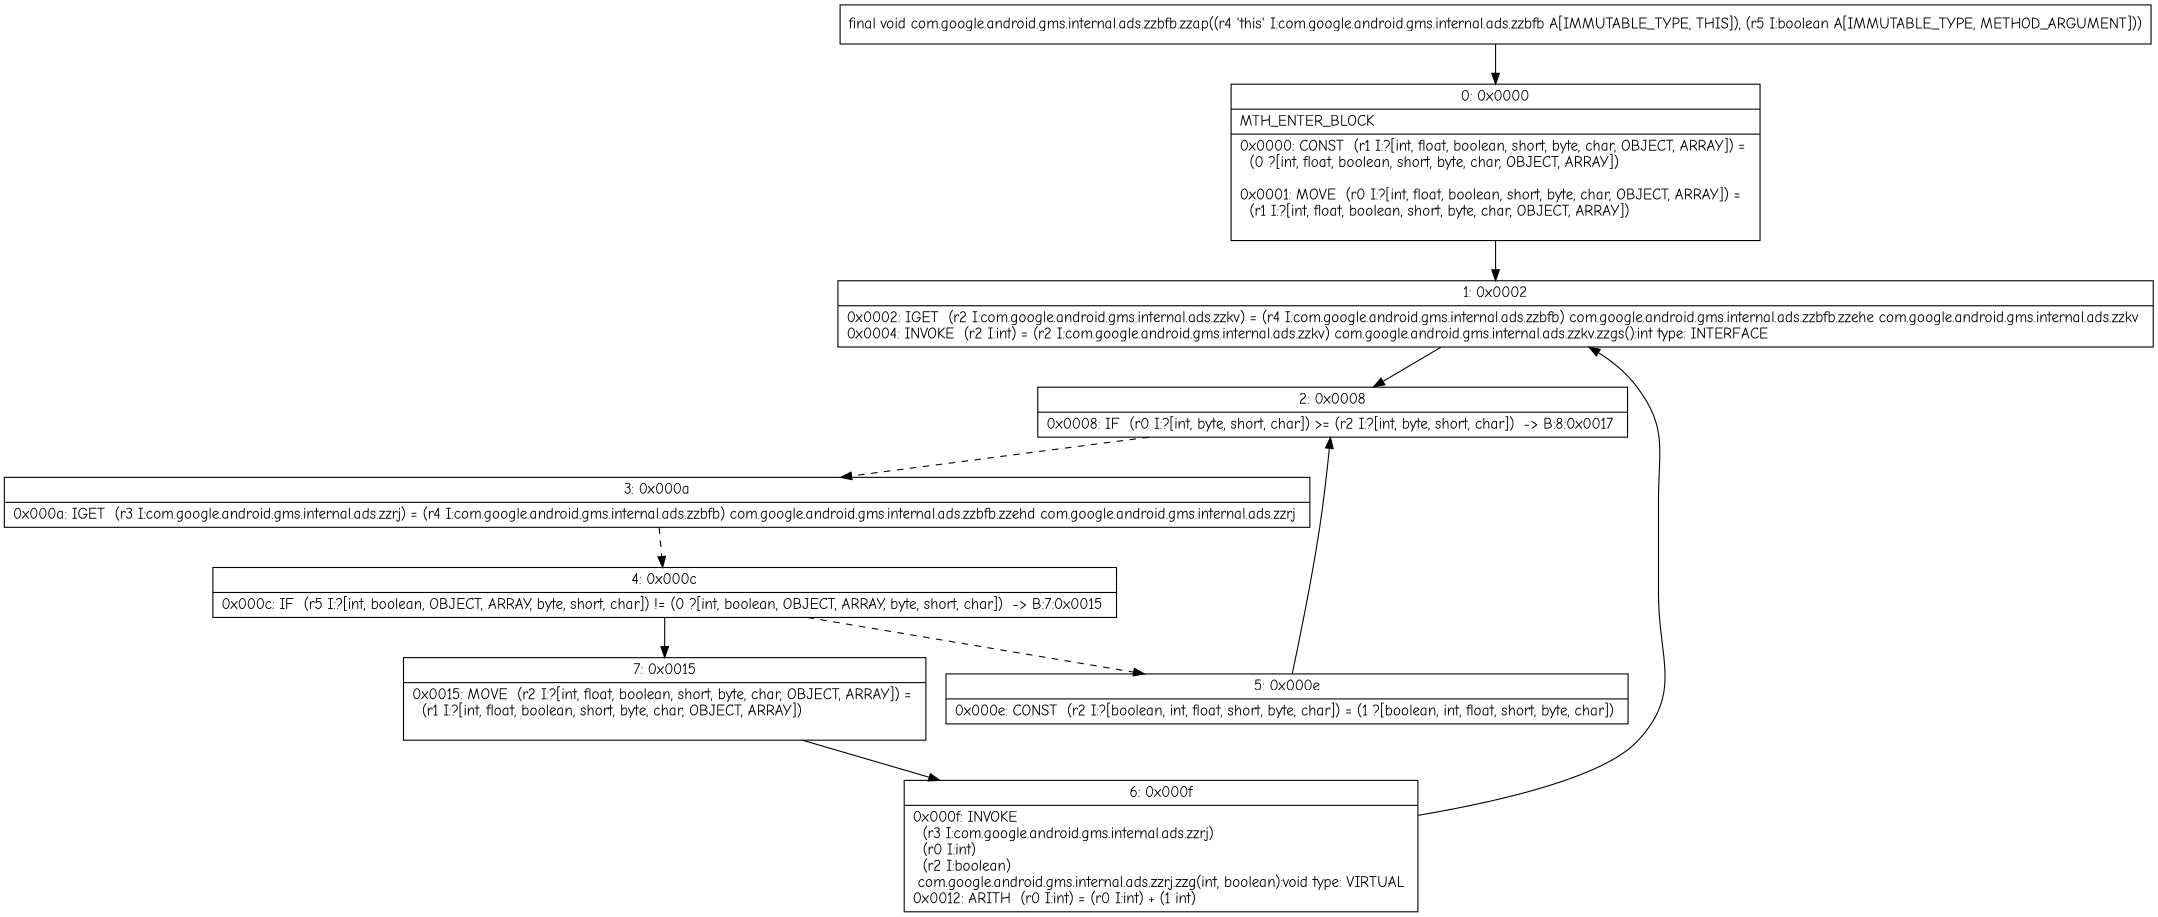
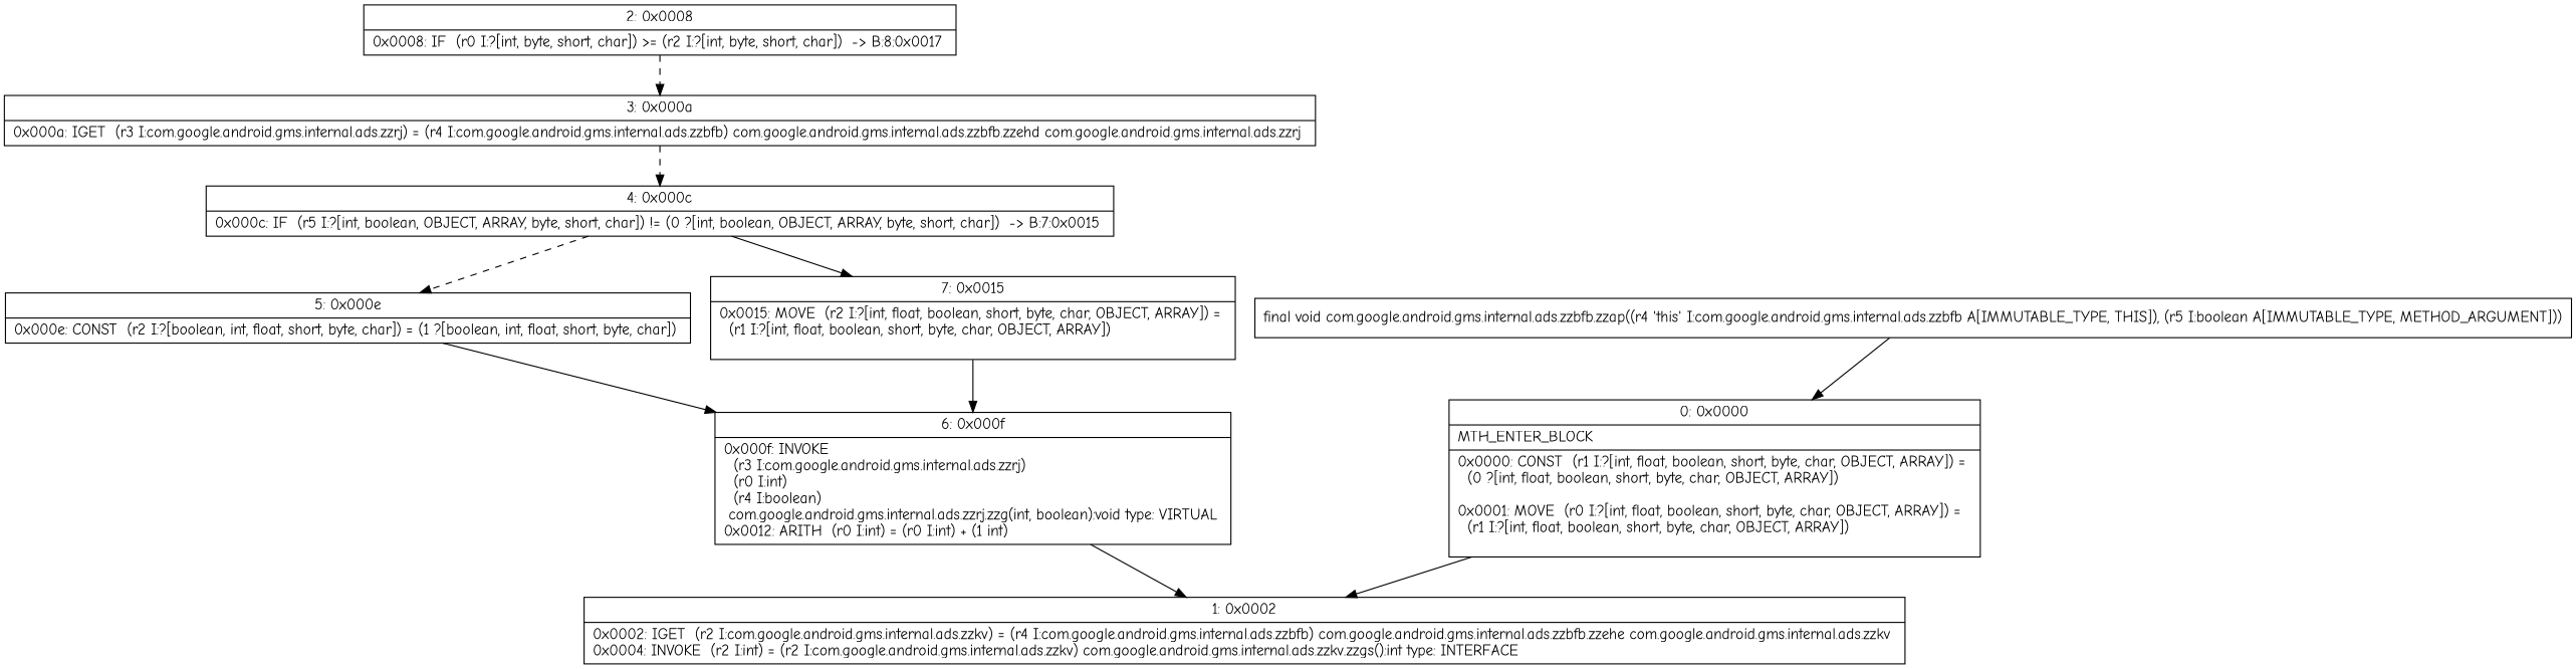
  digraph {
    fontname="Comic Neue"
    node [fontname="Comic Neue" shape=record]
    edge [fontname="Comic Neue"]
    n1 [label="{0\:\ 0x0000|MTH_ENTER_BLOCK\l|0x0000: CONST  (r1 I:?[int, float, boolean, short, byte, char, OBJECT, ARRAY]) = \l  (0 ?[int, float, boolean, short, byte, char, OBJECT, ARRAY])\l \l0x0001: MOVE  (r0 I:?[int, float, boolean, short, byte, char, OBJECT, ARRAY]) = \l  (r1 I:?[int, float, boolean, short, byte, char, OBJECT, ARRAY])\l \l}"]
    n2 [label="{1\:\ 0x0002|0x0002: IGET  (r2 I:com.google.android.gms.internal.ads.zzkv) = (r4 I:com.google.android.gms.internal.ads.zzbfb) com.google.android.gms.internal.ads.zzbfb.zzehe com.google.android.gms.internal.ads.zzkv \l0x0004: INVOKE  (r2 I:int) = (r2 I:com.google.android.gms.internal.ads.zzkv) com.google.android.gms.internal.ads.zzkv.zzgs():int type: INTERFACE \l}"]
    n3 [label="{2\:\ 0x0008|0x0008: IF  (r0 I:?[int, byte, short, char]) \>= (r2 I:?[int, byte, short, char])  \-\> B:8:0x0017 \l}"]
    n4 [label="{3\:\ 0x000a|0x000a: IGET  (r3 I:com.google.android.gms.internal.ads.zzrj) = (r4 I:com.google.android.gms.internal.ads.zzbfb) com.google.android.gms.internal.ads.zzbfb.zzehd com.google.android.gms.internal.ads.zzrj \l}"]
    n5 [label="{4\:\ 0x000c|0x000c: IF  (r5 I:?[int, boolean, OBJECT, ARRAY, byte, short, char]) != (0 ?[int, boolean, OBJECT, ARRAY, byte, short, char])  \-\> B:7:0x0015 \l}"]
    n6 [label="{5\:\ 0x000e|0x000e: CONST  (r2 I:?[boolean, int, float, short, byte, char]) = (1 ?[boolean, int, float, short, byte, char]) \l}"]
    n7 [label="{7\:\ 0x0015|0x0015: MOVE  (r2 I:?[int, float, boolean, short, byte, char, OBJECT, ARRAY]) = \l  (r1 I:?[int, float, boolean, short, byte, char, OBJECT, ARRAY])\l \l}"]
-   n8 [label="{6\:\ 0x000f|0x000f: INVOKE  \l  (r3 I:com.google.android.gms.internal.ads.zzrj)\l  (r0 I:int)\l  (r2 I:boolean)\l com.google.android.gms.internal.ads.zzrj.zzg(int, boolean):void type: VIRTUAL \l0x0012: ARITH  (r0 I:int) = (r0 I:int) + (1 int) \l}"]
+   n8 [label="{6\:\ 0x000f|0x000f: INVOKE  \l  (r3 I:com.google.android.gms.internal.ads.zzrj)\l  (r0 I:int)\l  (r4 I:boolean)\l com.google.android.gms.internal.ads.zzrj.zzg(int, boolean):void type: VIRTUAL \l0x0012: ARITH  (r0 I:int) = (r0 I:int) + (1 int) \l}"]
    n9 [label="{final void com.google.android.gms.internal.ads.zzbfb.zzap((r4 'this' I:com.google.android.gms.internal.ads.zzbfb A[IMMUTABLE_TYPE, THIS]), (r5 I:boolean A[IMMUTABLE_TYPE, METHOD_ARGUMENT])) }"]
    n1 -> n2
-   n2 -> n3
    n3 -> n4 [style=dashed]
    n4 -> n5 [style=dashed]
    n5 -> n6 [style=dashed]
    n5 -> n7
-   n6 -> n3
+   n6 -> n8
    n7 -> n8
    n8 -> n2
    n9 -> n1
  }
